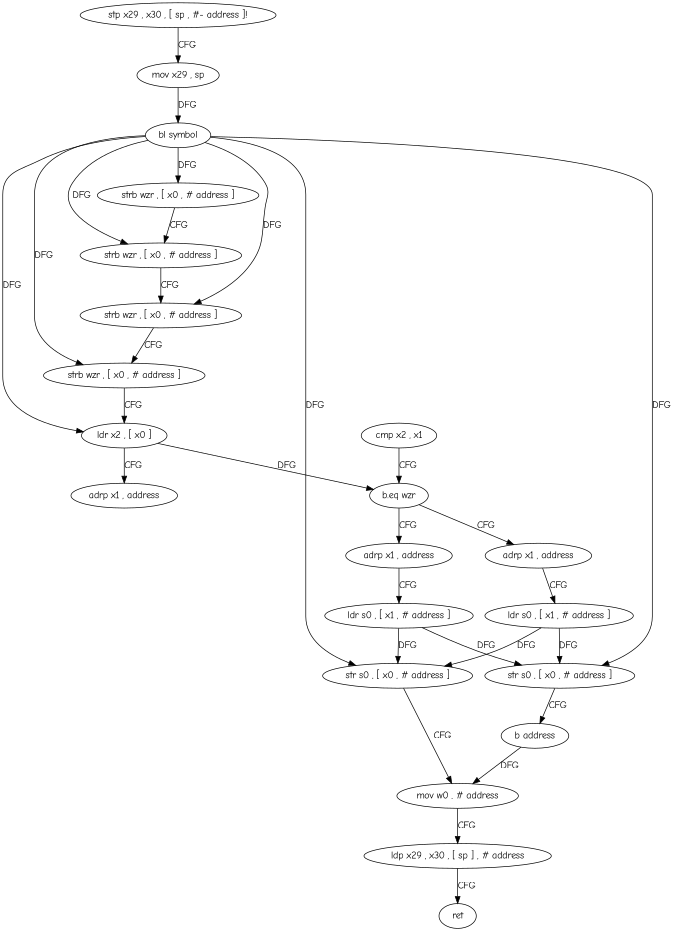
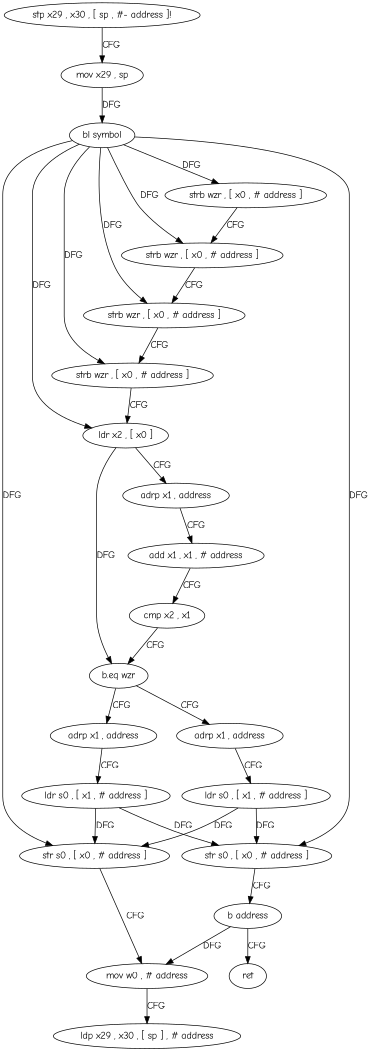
  digraph {
    fontname="Comic Neue"
    node [fontname="Comic Neue"]
    edge [fontname="Comic Neue"]
    n1 [label="stp x29 , x30 , [ sp , #- address ]!"]
    n2 [label="mov x29 , sp"]
    n3 [label="bl symbol"]
    n4 [label="strb wzr , [ x0 , # address ]"]
    n5 [label="strb wzr , [ x0 , # address ]"]
    n6 [label="strb wzr , [ x0 , # address ]"]
    n7 [label="strb wzr , [ x0 , # address ]"]
    n8 [label="ldr x2 , [ x0 ]"]
    n9 [label="str s0 , [ x0 , # address ]"]
    n10 [label="str s0 , [ x0 , # address ]"]
    n11 [label="adrp x1 , address"]
    n12 [label="b.eq wzr"]
    n13 [label="b address"]
    n14 [label="mov w0 , # address"]
+   n15 [label="add x1 , x1 , # address"]
    n16 [label="adrp x1 , address"]
    n17 [label="adrp x1 , address"]
    n18 [label="cmp x2 , x1"]
    n19 [label="ldr s0 , [ x1 , # address ]"]
    n20 [label="ldr s0 , [ x1 , # address ]"]
    n21 [label="ldp x29 , x30 , [ sp ] , # address"]
    n22 [label=ret]
    n1 -> n2 [label=CFG]
    n2 -> n3 [label=DFG]
    n3 -> n4 [label=DFG]
    n3 -> n5 [label=DFG]
    n3 -> n6 [label=DFG]
    n3 -> n7 [label=DFG]
    n3 -> n8 [label=DFG]
    n3 -> n9 [label=DFG]
    n3 -> n10 [label=DFG]
    n4 -> n5 [label=CFG]
    n5 -> n6 [label=CFG]
    n6 -> n7 [label=CFG]
    n7 -> n8 [label=CFG]
    n8 -> n11 [label=CFG]
    n8 -> n12 [label=DFG]
    n9 -> n13 [label=CFG]
    n10 -> n14 [label=CFG]
+   n11 -> n15 [label=CFG]
    n12 -> n16 [label=CFG]
    n12 -> n17 [label=CFG]
    n13 -> n14 [label=DFG]
    n14 -> n21 [label=CFG]
+   n15 -> n18 [label=CFG]
    n16 -> n19 [label=CFG]
    n17 -> n20 [label=CFG]
    n18 -> n12 [label=CFG]
    n19 -> n9 [label=DFG]
    n19 -> n10 [label=DFG]
    n20 -> n9 [label=DFG]
    n20 -> n10 [label=DFG]
-   n21 -> n22 [label=CFG]
+   n13 -> n22 [label=CFG]
  }
